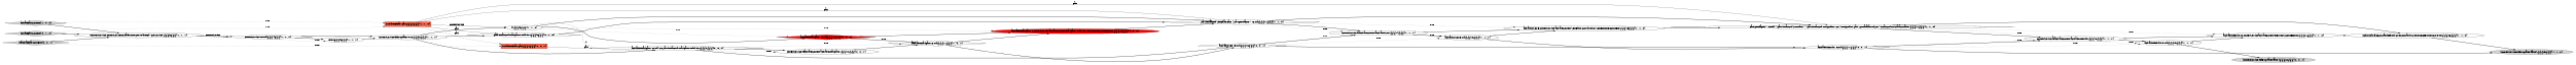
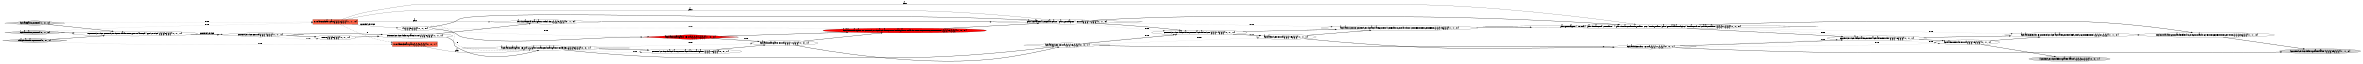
  digraph {
    rankdir=LR
    node [fillcolor=white shape=ellipse style=filled]
    edge [style=bold]
    n1 [fillcolor=tomato label="IWorkbenchPart part@@@2@@@['1', '1', '0']" shape=box]
    n2 [label="{}@@@9@@@['1', '1', '0']"]
    n3 [fillcolor=tomato label="IWorkbenchPart part@@@2@@@['0', '0', '1']" shape=box]
    n4 [label="part.getAdapter() != null || (part instanceof SQLEditor) || (part instanceof EntityEditor && ((EntityEditor)part).getDatabaseObject() instanceof DBSDataContainer)@@@17@@@['1', '1', '0']" shape=diamond]
    n5 [label="part instanceof INavigatorModelView@@@9@@@['0', '1', '0']" shape=diamond]
    n6 [label="part instanceof SQLEditorBase || part.getAdapter() != null@@@11@@@['1', '1', '0']" shape=diamond]
    n7 [label="activationNavigator != null && part instanceof INavigatorModelView@@@9@@@['0', '0', '1']" shape=diamond]
    n8 [fillcolor=red label="activationNavigator = contextService.activateContext(INavigatorModelView.NAVIGATOR_CONTEXT_ID)@@@13@@@['1', '0', '0']"]
    n9 [fillcolor=red label="activationNavigator != null@@@10@@@['1', '0', '0']" shape=diamond]
    n10 [label="ActionUtils.fireCommandRefresh(CoreCommands.CMD_TOGGLE_AUTOCOMMIT)@@@23@@@['1', '1', '0']"]
    n11 [label="contextService.deactivateContext(activationResults)@@@18@@@['1', '1', '1']"]
    n12 [label="activationResults = contextService.activateContext(RESULTS_CONTEXT_ID)@@@21@@@['1', '1', '0']"]
    n13 [label="contextService.deactivateContext(activationSQL)@@@14@@@['1', '1', '1']"]
    n14 [label="activationSQL = contextService.activateContext(SQLEditorContributions.SQL_EDITOR_CONTEXT)@@@15@@@['1', '1', '0']"]
    n15 [fillcolor=lightgray label="{contextService.deferUpdates(false)}@@@25@@@['1', '1', '0']"]
    n16 [label="activationSQL != null@@@13@@@['0', '0', '1']" shape=diamond]
    n17 [label="activationResults != null@@@17@@@['0', '0', '1']" shape=diamond]
    n18 [label="activationSQL = null@@@15@@@['1', '1', '1']"]
    n19 [label="activationResults = null@@@19@@@['1', '1', '1']"]
    n20 [fillcolor=lightgray label="deactivatePartContexts['0', '0', '1']" shape=diamond]
    n21 [label="IContextService contextService = PlatformUI.getWorkbench().getService()@@@3@@@['1', '1', '1']"]
    n22 [label="contextService == null@@@4@@@['1', '1', '1']" shape=diamond]
    n23 [label="contextService.deferUpdates(true)@@@8@@@['1', '1', '1']"]
    n24 [label="contextService.deactivateContext(activationNavigator)@@@10@@@['0', '0', '1']"]
-   n25 [label="activationNavigator = null@@@11@@@['1', '0', '1']" shape=diamond]
+   n25 [label="activationNavigator = null@@@11@@@['1', '0', '1']"]
    n26 [fillcolor=lightgray label="{contextService.deferUpdates(false)}@@@22@@@['0', '0', '1']"]
    n27 [label="return@@@5@@@['1', '1', '1']"]
    n28 [fillcolor=lightgray label="activatePartContexts['1', '0', '0']" shape=diamond]
    n29 [fillcolor=lightgray label="activatePartContexts['0', '1', '0']" shape=diamond]
    n1 -> n2 [label=contextService style=solid]
-   n1 -> n3 [label=part style=dashed]
+   n1 -> n3 [label=0 style=dashed]
    n1 -> n4 [label=part style=solid]
    n1 -> n5 [label=part style=solid]
    n1 -> n6 [label=part style=solid]
    n2 -> n6
    n2 -> n7 [label=0 style=dashed]
    n2 -> n8 [label=true style=dotted]
    n2 -> n9 [label=true style=dotted]
    n2 -> n9
    n3 -> n7 [label=part style=solid]
    n4 -> n10
    n4 -> n11 [label=true style=dotted]
    n4 -> n11
    n4 -> n12 [label=true style=dotted]
    n5 -> n6
    n6 -> n4
    n6 -> n13
    n6 -> n13 [label=true style=dotted]
    n6 -> n14 [label=true style=dotted]
    n7 -> n16
    n7 -> n24
    n7 -> n24 [label=true style=dotted]
    n7 -> n25 [label=true style=dotted]
    n8 -> n6
    n9 -> n8
    n9 -> n25 [label=true style=dotted]
    n9 -> n25
    n10 -> n15
    n11 -> n12
    n11 -> n19
    n11 -> n19 [label=true style=dotted]
    n12 -> n10
    n13 -> n14
    n13 -> n18 [label=true style=dotted]
    n13 -> n18
    n14 -> n4
    n16 -> n13 [label=true style=dotted]
    n16 -> n13
    n16 -> n17
    n16 -> n18 [label=true style=dotted]
    n17 -> n11 [label=true style=dotted]
    n17 -> n11
    n17 -> n15
    n17 -> n19 [label=true style=dotted]
    n18 -> n14
    n18 -> n17
    n19 -> n12
    n19 -> n26
    n20 -> n3 [label=true style=dotted]
    n20 -> n21
    n21 -> n22 [label=contextService style=solid]
    n21 -> n22
    n22 -> n23
    n22 -> n27
    n22 -> n27 [label=true style=dotted]
-   n23 -> n2
    n23 -> n5
    n23 -> n7
    n24 -> n25
    n25 -> n8
    n25 -> n16
    n27 -> n23
    n28 -> n1 [label=true style=dotted]
    n28 -> n21
    n29 -> n1 [label=true style=dotted]
    n29 -> n21
  }
